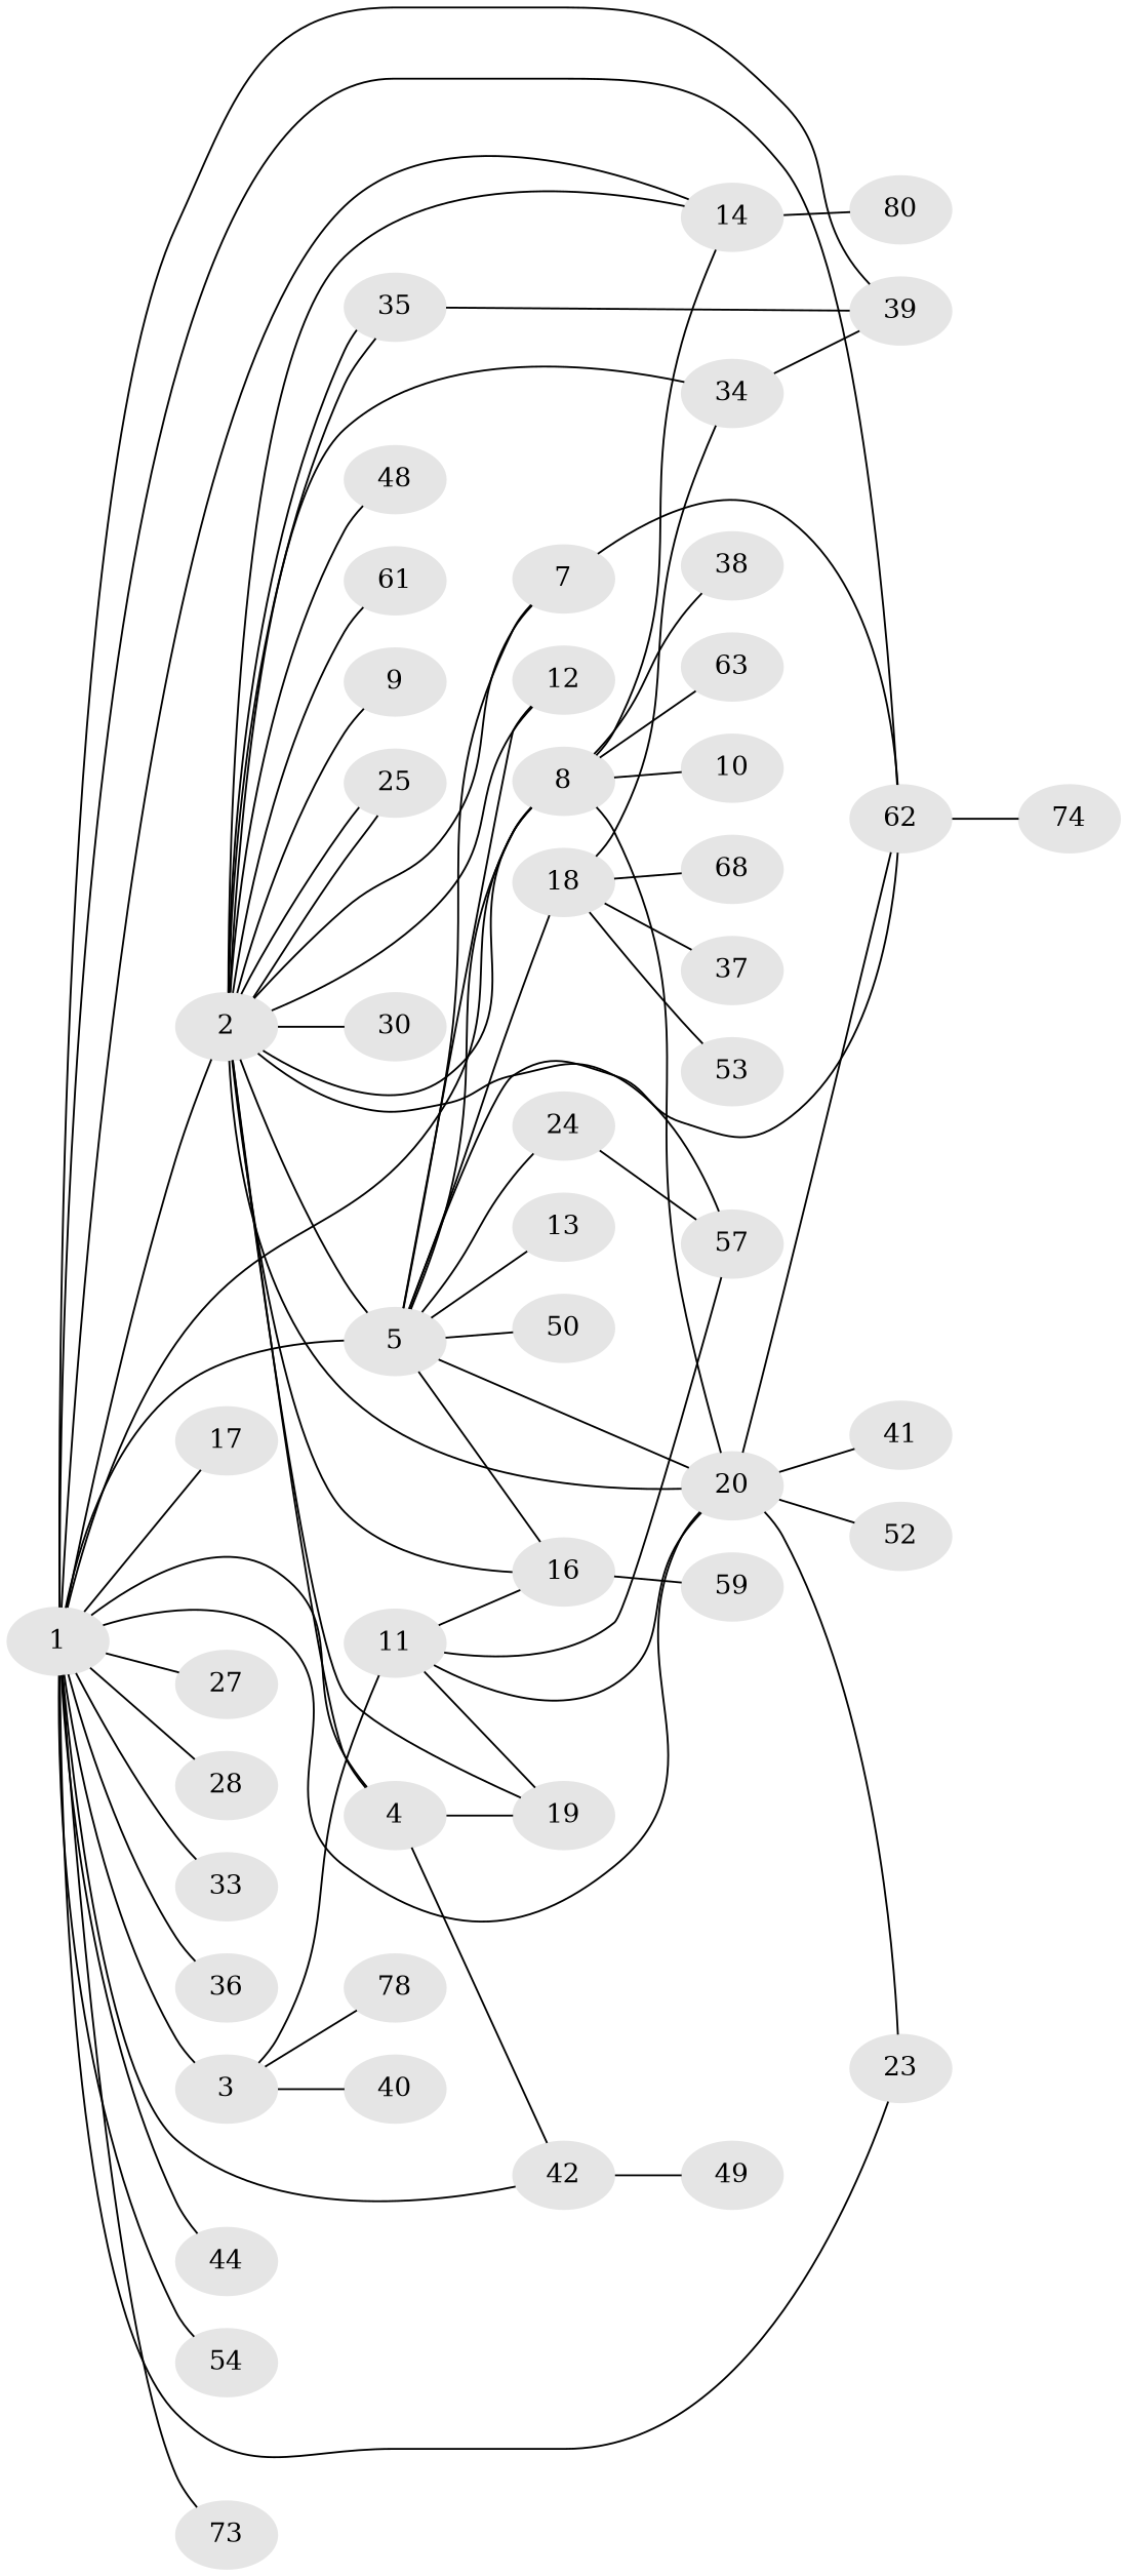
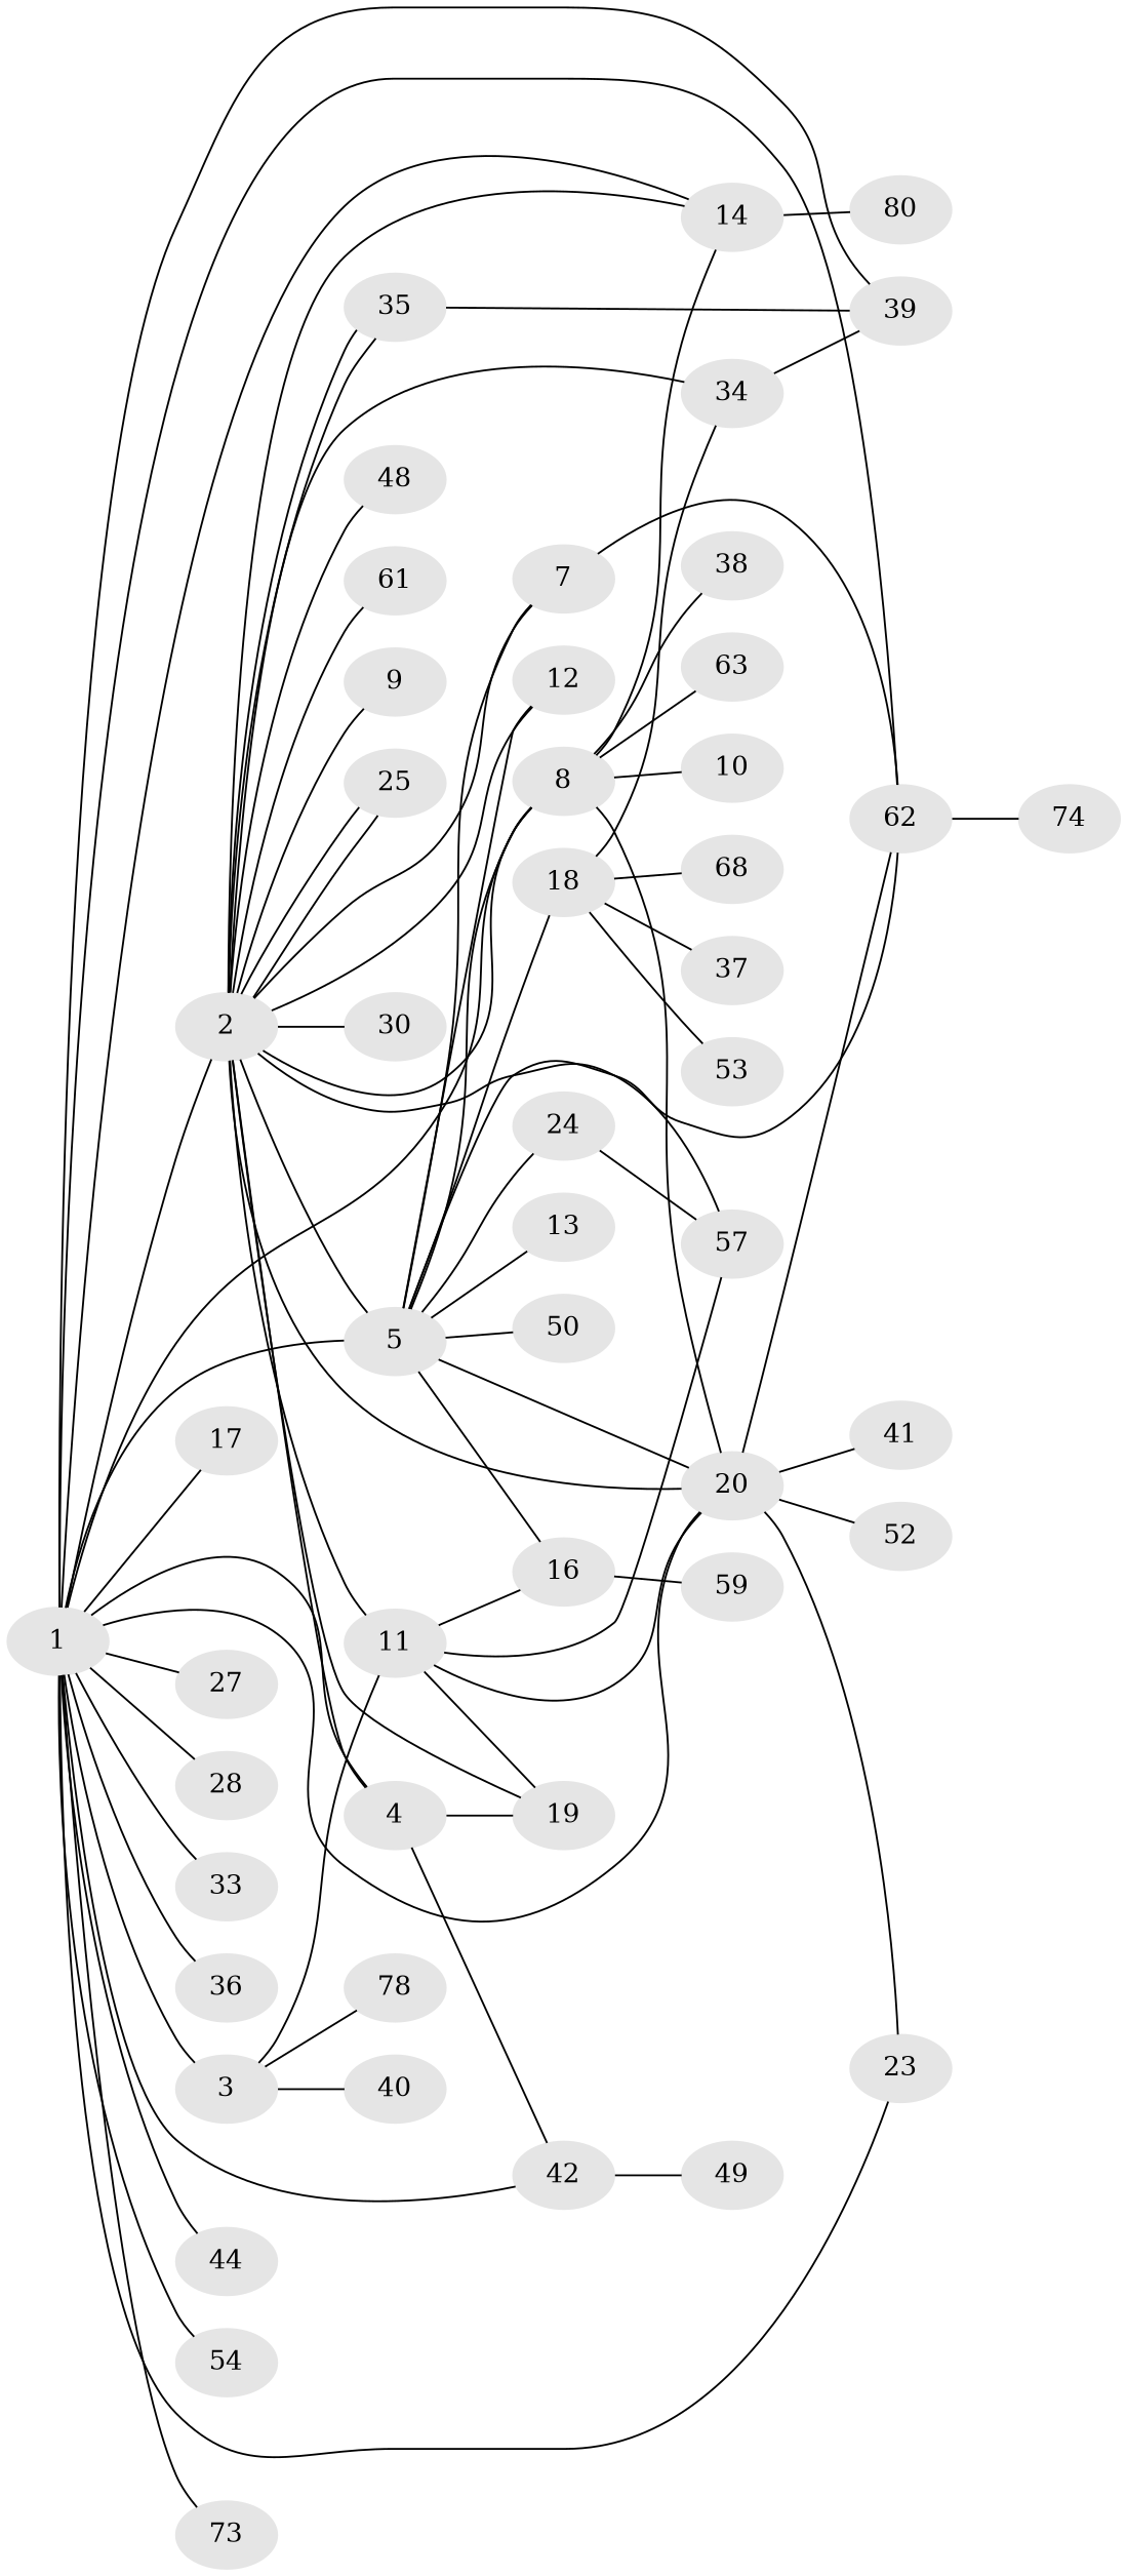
  graph {
    rankdir=LR
    node [color=gray90 style=filled]
    1 [super="+15+6"]
    2
    3
    4
    5 [super="+29"]
    8
    14
    17
    20 [super="+22"]
    23 [super="+65"]
    27
    28
    33
    36
    39
    42 [super="+45+81+47"]
    44 [super="+55"]
    n18 [label=54]
    62 [super="+69+70"]
    73
    7 [super="+46"]
    9
    11 [super="+51+48+85"]
    12
    19 [super="+26"]
    25
    30
    34 [super="+83"]
    35 [super="+54"]
    n30 [label=48]
    57 [super="+72"]
    61
    40
    78
    13
    16
    18
    24
    50
    10
    38
    63
    80
    41
    52
    49
    74
    59
    37
    53
    68
    1 -- 2 [weight=2]
    1 -- 3
    1 -- 4
    1 -- 5
    1 -- 8 [weight=2]
    1 -- 14
    1 -- 17
    1 -- 20
    1 -- 23
    1 -- 27
    1 -- 28
    1 -- 33
    1 -- 36
    1 -- 39
    1 -- 42 [weight=2]
    1 -- 44
    1 -- n18
    1 -- 62
    1 -- 73
    2 -- 4
    2 -- 5
    2 -- 8
    2 -- 14
    2 -- 20 [weight=2]
    2 -- 7
    2 -- 9
-   2 -- 16
+   2 -- 11
    2 -- 12
    2 -- 19
    2 -- 25
    2 -- 25
    2 -- 30
    2 -- 34
    2 -- 35
    2 -- 35
    2 -- n30
    2 -- 57
    2 -- 61
    3 -- 11
    3 -- 40
    3 -- 78
    4 -- 42
    4 -- 19
    5 -- 8
    5 -- 20
    5 -- 62
    5 -- 7
    5 -- 12
    5 -- 13
    5 -- 16
    5 -- 18
    5 -- 24
    5 -- 50
    8 -- 14
    8 -- 20
    8 -- 10
    8 -- 38
    8 -- 63
    14 -- 80
    20 -- 23
    20 -- 62
    20 -- 41
    20 -- 52
    42 -- 49
    62 -- 74
    7 -- 62
    11 -- 20
    11 -- 19
    11 -- 57
    11 -- 16
    34 -- 39
    35 -- 39
    16 -- 59
    18 -- 34
    18 -- 37
    18 -- 53
    18 -- 68
    24 -- 57
  }
